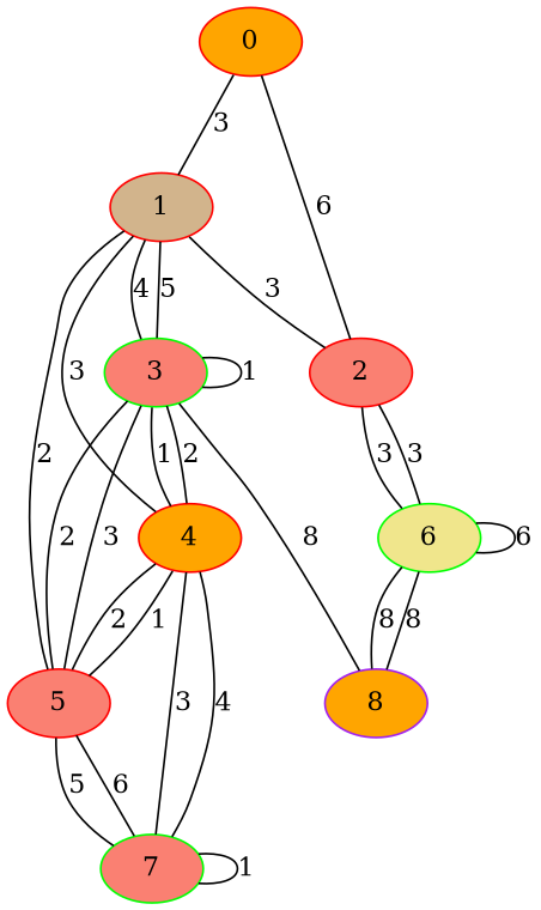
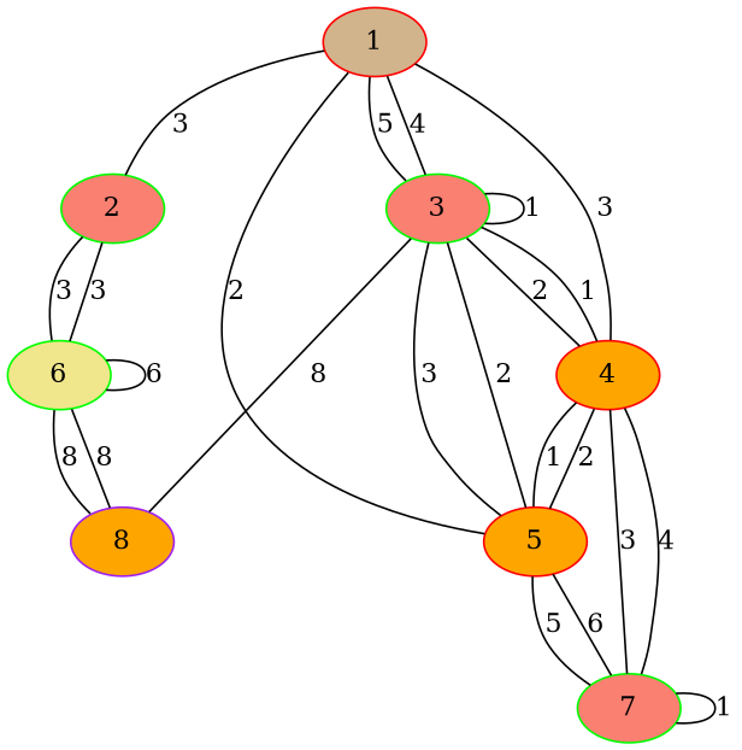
  graph {
    node [color=red fillcolor=salmon style=filled weight=1]
-   0 [fillcolor=orange]
    1 [fillcolor=tan]
-   2
+   2 [color=green]
    3 [color=green weight=2]
    4 [fillcolor=orange]
-   5
+   5 [fillcolor=orange]
    6 [color=green fillcolor=khaki weight=2]
    8 [color=purple fillcolor=orange weight=4]
    7 [color=green weight=2]
-   0 -- 1 [label=3]
-   0 -- 2 [label=6]
    1 -- 2 [label=3]
    1 -- 3 [label=5]
    1 -- 3 [label=4]
    1 -- 4 [label=3]
    1 -- 5 [label=2]
    2 -- 6 [label=3]
    2 -- 6 [label=3]
    3 -- 3 [label=1]
    3 -- 4 [label=2]
    3 -- 4 [label=1]
    3 -- 5 [label=3]
    3 -- 5 [label=2]
    3 -- 8 [label=8]
    4 -- 5 [label=2]
    4 -- 5 [label=1]
    4 -- 7 [label=3]
    4 -- 7 [label=4]
    5 -- 7 [label=5]
    5 -- 7 [label=6]
    6 -- 6 [label=6]
    6 -- 8 [label=8]
    6 -- 8 [label=8]
    7 -- 7 [label=1]
  }
